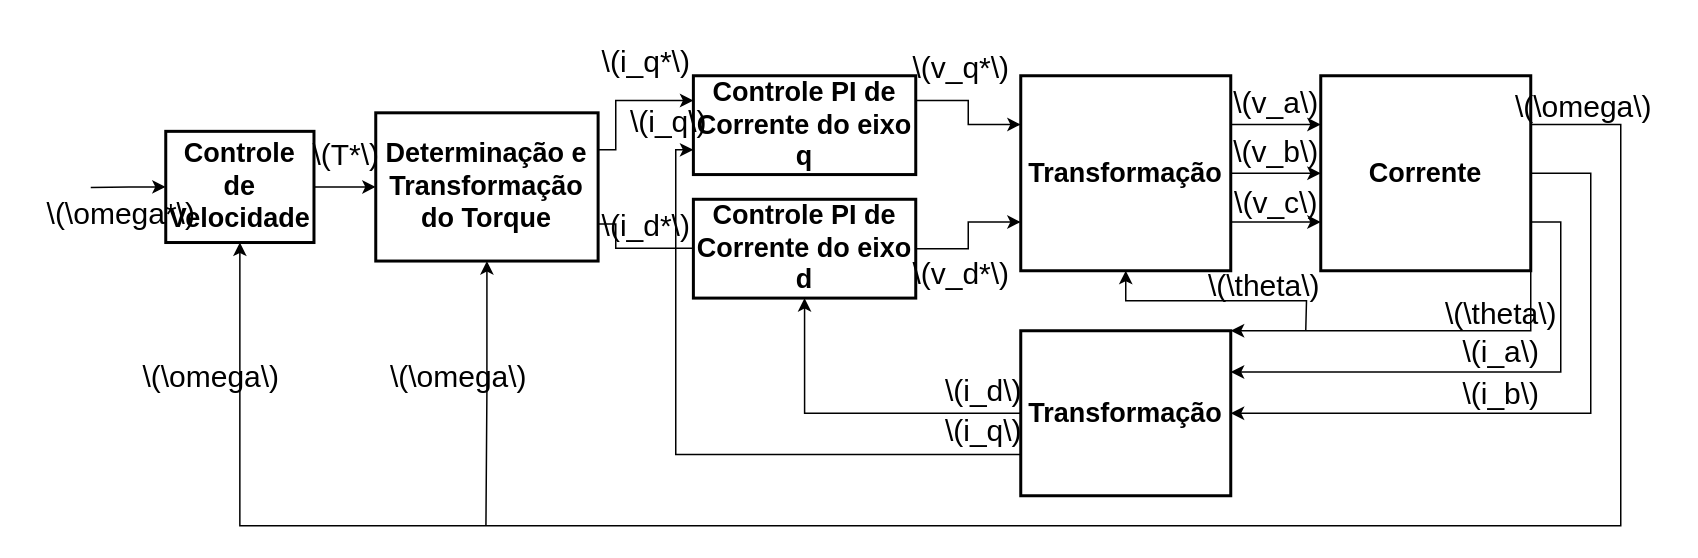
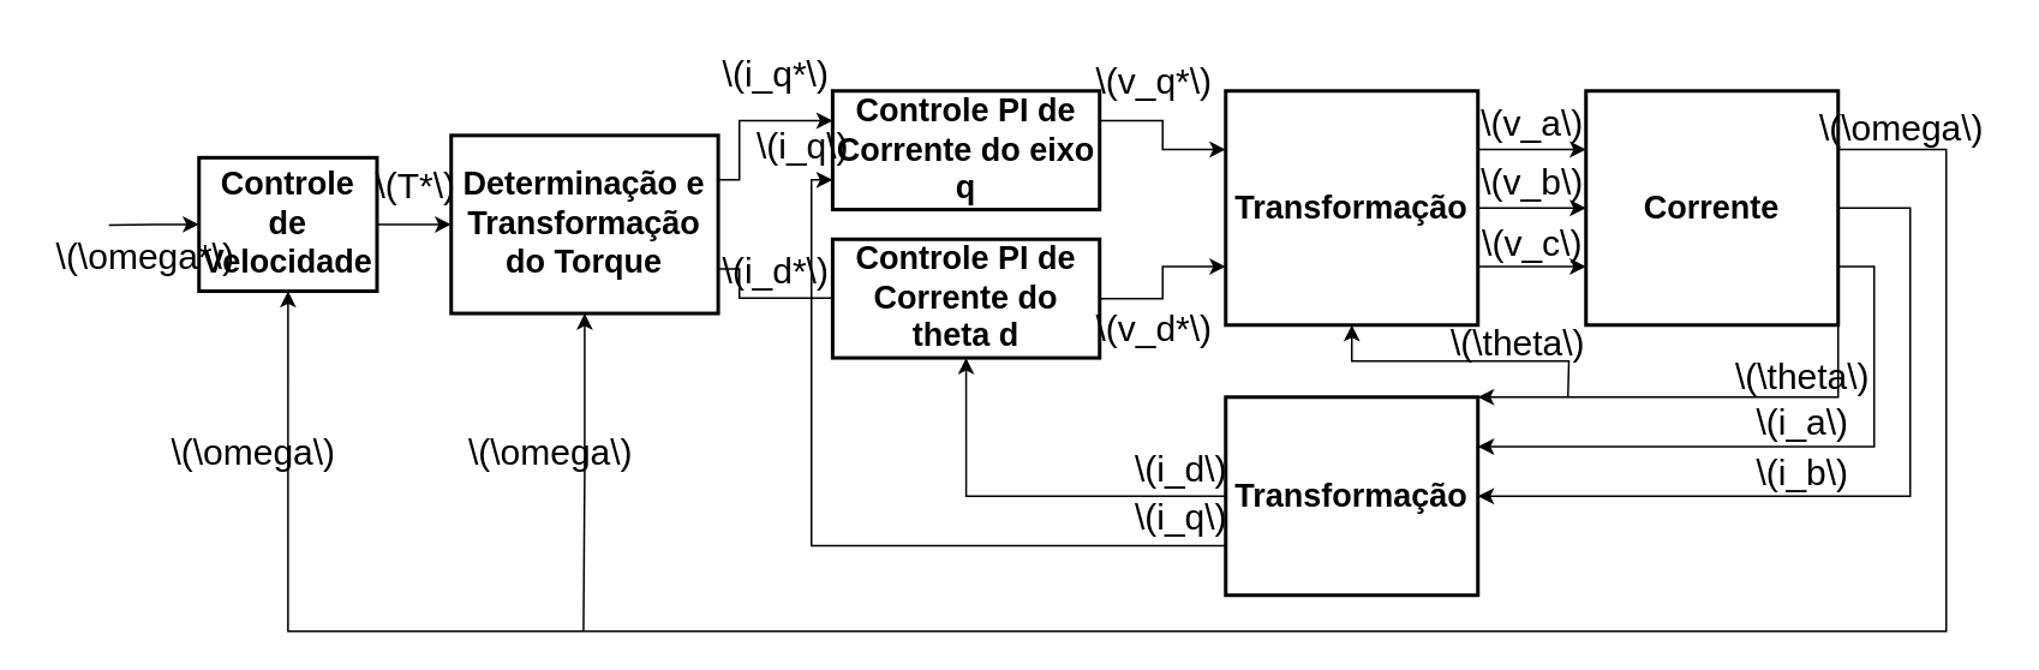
  <mxCell id="0" />
  <mxCell id="1" parent="0" />
  <mxCell id="2" style="edgeStyle=orthogonalEdgeStyle;rounded=0;orthogonalLoop=1;jettySize=auto;html=1;exitX=1;exitY=0.5;exitDx=0;exitDy=0;" edge="1" parent="1" source="6" target="11"><mxGeometry relative="1" as="geometry" /></mxCell>
  <mxCell id="3" style="edgeStyle=orthogonalEdgeStyle;rounded=0;orthogonalLoop=1;jettySize=auto;html=1;exitX=1;exitY=0.25;exitDx=0;exitDy=0;entryX=0;entryY=0.25;entryDx=0;entryDy=0;" edge="1" parent="1" source="6" target="11"><mxGeometry relative="1" as="geometry" /></mxCell>
  <mxCell id="4" style="edgeStyle=orthogonalEdgeStyle;rounded=0;orthogonalLoop=1;jettySize=auto;html=1;exitX=1;exitY=0.75;exitDx=0;exitDy=0;entryX=0;entryY=0.75;entryDx=0;entryDy=0;" edge="1" parent="1" source="6" target="11"><mxGeometry relative="1" as="geometry" /></mxCell>
  <mxCell id="5" style="edgeStyle=orthogonalEdgeStyle;rounded=0;orthogonalLoop=1;jettySize=auto;html=1;exitX=0.5;exitY=1;exitDx=0;exitDy=0;startArrow=classic;startFill=1;endArrow=none;endFill=0;" edge="1" parent="1" source="6"><mxGeometry relative="1" as="geometry"><mxPoint x="870" y="220" as="targetPoint" /></mxGeometry></mxCell>
  <mxCell id="6" value="&lt;b&gt;&lt;font style=&quot;font-size: 18px;&quot;&gt;Transformação&lt;/font&gt;&lt;/b&gt;" style="rounded=0;whiteSpace=wrap;html=1;strokeWidth=2;align=center;" vertex="1" parent="1"><mxGeometry x="680" y="50" width="140" height="130" as="geometry" /></mxCell>
  <mxCell id="7" style="edgeStyle=orthogonalEdgeStyle;rounded=0;orthogonalLoop=1;jettySize=auto;html=1;exitX=1;exitY=1;exitDx=0;exitDy=0;entryX=1;entryY=0;entryDx=0;entryDy=0;" edge="1" parent="1" source="11" target="14"><mxGeometry relative="1" as="geometry"><Array as="points"><mxPoint x="1020" y="220" /></Array></mxGeometry></mxCell>
  <mxCell id="8" style="edgeStyle=orthogonalEdgeStyle;rounded=0;orthogonalLoop=1;jettySize=auto;html=1;exitX=1;exitY=0.75;exitDx=0;exitDy=0;entryX=1;entryY=0.25;entryDx=0;entryDy=0;" edge="1" parent="1" source="11" target="14"><mxGeometry relative="1" as="geometry" /></mxCell>
  <mxCell id="9" style="edgeStyle=orthogonalEdgeStyle;rounded=0;orthogonalLoop=1;jettySize=auto;html=1;exitX=1;exitY=0.5;exitDx=0;exitDy=0;entryX=1;entryY=0.5;entryDx=0;entryDy=0;" edge="1" parent="1" source="11" target="14"><mxGeometry relative="1" as="geometry"><Array as="points"><mxPoint x="1060" y="115" /><mxPoint x="1060" y="275" /></Array></mxGeometry></mxCell>
  <mxCell id="10" style="edgeStyle=orthogonalEdgeStyle;rounded=0;orthogonalLoop=1;jettySize=auto;html=1;exitX=1;exitY=0.25;exitDx=0;exitDy=0;entryX=0.5;entryY=1;entryDx=0;entryDy=0;" edge="1" parent="1" source="11" target="19"><mxGeometry relative="1" as="geometry"><Array as="points"><mxPoint x="1080" y="83" /><mxPoint x="1080" y="350" /><mxPoint x="159" y="350" /></Array></mxGeometry></mxCell>
  <mxCell id="11" value="&lt;b&gt;&lt;font style=&quot;font-size: 18px;&quot;&gt;Corrente&lt;/font&gt;&lt;/b&gt;" style="rounded=0;whiteSpace=wrap;html=1;strokeWidth=2;align=center;" vertex="1" parent="1"><mxGeometry x="880" y="50" width="140" height="130" as="geometry" /></mxCell>
  <mxCell id="12" style="edgeStyle=orthogonalEdgeStyle;rounded=0;orthogonalLoop=1;jettySize=auto;html=1;exitX=0;exitY=0.75;exitDx=0;exitDy=0;entryX=0;entryY=0.75;entryDx=0;entryDy=0;" edge="1" parent="1" source="14" target="25"><mxGeometry relative="1" as="geometry"><Array as="points"><mxPoint x="450" y="303" /><mxPoint x="450" y="99" /></Array></mxGeometry></mxCell>
  <mxCell id="13" style="edgeStyle=orthogonalEdgeStyle;rounded=0;orthogonalLoop=1;jettySize=auto;html=1;entryX=0.5;entryY=1;entryDx=0;entryDy=0;" edge="1" parent="1" source="14" target="26"><mxGeometry relative="1" as="geometry" /></mxCell>
  <mxCell id="14" value="&lt;b&gt;&lt;font style=&quot;font-size: 18px;&quot;&gt;Transformação&lt;/font&gt;&lt;/b&gt;" style="rounded=0;whiteSpace=wrap;html=1;strokeWidth=2;align=center;" vertex="1" parent="1"><mxGeometry x="680" y="220" width="140" height="110" as="geometry" /></mxCell>
  <mxCell id="15" style="edgeStyle=orthogonalEdgeStyle;rounded=0;orthogonalLoop=1;jettySize=auto;html=1;exitX=1;exitY=0.25;exitDx=0;exitDy=0;entryX=0;entryY=0.25;entryDx=0;entryDy=0;" edge="1" parent="1" source="25" target="6"><mxGeometry relative="1" as="geometry" /></mxCell>
  <mxCell id="16" style="edgeStyle=orthogonalEdgeStyle;rounded=0;orthogonalLoop=1;jettySize=auto;html=1;exitX=1;exitY=0.5;exitDx=0;exitDy=0;entryX=0;entryY=0.75;entryDx=0;entryDy=0;" edge="1" parent="1" source="26" target="6"><mxGeometry relative="1" as="geometry" /></mxCell>
  <mxCell id="17" value="" style="edgeStyle=orthogonalEdgeStyle;rounded=0;orthogonalLoop=1;jettySize=auto;html=1;" edge="1" parent="1" source="19" target="23"><mxGeometry relative="1" as="geometry" /></mxCell>
  <mxCell id="18" style="edgeStyle=orthogonalEdgeStyle;rounded=0;orthogonalLoop=1;jettySize=auto;html=1;exitX=0;exitY=0.5;exitDx=0;exitDy=0;endArrow=none;endFill=0;startArrow=classic;startFill=1;" edge="1" parent="1" source="19"><mxGeometry relative="1" as="geometry"><mxPoint x="60" y="124.526" as="targetPoint" /></mxGeometry></mxCell>
  <mxCell id="19" value="&lt;b&gt;&lt;font style=&quot;font-size: 18px;&quot;&gt;Controle de Velocidade&lt;/font&gt;&lt;/b&gt;" style="rounded=0;whiteSpace=wrap;html=1;strokeWidth=2;align=center;" vertex="1" parent="1"><mxGeometry x="110" y="87.058" width="98.824" height="74.117" as="geometry" /></mxCell>
  <mxCell id="20" style="edgeStyle=orthogonalEdgeStyle;rounded=0;orthogonalLoop=1;jettySize=auto;html=1;exitX=1;exitY=0.25;exitDx=0;exitDy=0;entryX=0;entryY=0.25;entryDx=0;entryDy=0;" edge="1" parent="1" source="23" target="25"><mxGeometry relative="1" as="geometry"><Array as="points"><mxPoint x="410" y="99" /><mxPoint x="410" y="67" /></Array></mxGeometry></mxCell>
  <mxCell id="21" style="edgeStyle=orthogonalEdgeStyle;rounded=0;orthogonalLoop=1;jettySize=auto;html=1;exitX=1;exitY=0.75;exitDx=0;exitDy=0;endArrow=none;" edge="1" parent="1" source="23" target="26"><mxGeometry relative="1" as="geometry"><Array as="points"><mxPoint x="410" y="149" /><mxPoint x="410" y="165" /></Array></mxGeometry></mxCell>
  <mxCell id="22" style="edgeStyle=orthogonalEdgeStyle;rounded=0;orthogonalLoop=1;jettySize=auto;html=1;exitX=0.5;exitY=1;exitDx=0;exitDy=0;startArrow=classic;startFill=1;endArrow=none;endFill=0;" edge="1" parent="1" source="23"><mxGeometry relative="1" as="geometry"><mxPoint x="323.462" y="350" as="targetPoint" /></mxGeometry></mxCell>
  <mxCell id="23" value="&lt;b&gt;&lt;font style=&quot;font-size: 18px;&quot;&gt;Determinação e Transformação do Torque&lt;/font&gt;&lt;/b&gt;" style="rounded=0;whiteSpace=wrap;html=1;strokeWidth=2;align=center;" vertex="1" parent="1"><mxGeometry x="249.998" y="74.706" width="148.235" height="98.822" as="geometry" /></mxCell>
  <mxCell id="24" value="" style="group" vertex="1" connectable="0" parent="1"><mxGeometry x="461.765" y="50" width="148.235" height="148.234" as="geometry" /></mxCell>
  <mxCell id="25" value="&lt;span style=&quot;font-size: 18px;&quot;&gt;&lt;b&gt;Controle PI de Corrente do eixo q&lt;/b&gt;&lt;/span&gt;" style="rounded=0;whiteSpace=wrap;html=1;strokeWidth=2;align=center;" vertex="1" parent="24"><mxGeometry width="148.235" height="65.882" as="geometry" /></mxCell>
- <mxCell id="26" value="&lt;span style=&quot;font-size: 18px;&quot;&gt;&lt;b&gt;Controle PI de Corrente do eixo d&lt;/b&gt;&lt;/span&gt;" style="rounded=0;whiteSpace=wrap;html=1;strokeWidth=2;align=center;" vertex="1" parent="24"><mxGeometry y="82.352" width="148.235" height="65.882" as="geometry" /></mxCell>
+ <mxCell id="26" value="&lt;span style=&quot;font-size: 18px;&quot;&gt;&lt;b&gt;Controle PI de Corrente do theta d&lt;/b&gt;&lt;/span&gt;" style="rounded=0;whiteSpace=wrap;html=1;strokeWidth=2;align=center;" vertex="1" parent="24"><mxGeometry y="82.352" width="148.235" height="65.882" as="geometry" /></mxCell>
  <mxCell id="27" value="\(\omega*\)" style="text;html=1;align=center;verticalAlign=middle;resizable=0;points=[];autosize=1;strokeColor=none;fillColor=none;fontSize=20;" vertex="1" parent="1"><mxGeometry x="20" y="121.18" width="120" height="40" as="geometry" /></mxCell>
  <mxCell id="28" value="\(\omega\)" style="text;html=1;align=center;verticalAlign=middle;resizable=0;points=[];autosize=1;strokeColor=none;fillColor=none;fontSize=20;" vertex="1" parent="1"><mxGeometry x="85" y="230" width="110" height="40" as="geometry" /></mxCell>
  <mxCell id="29" value="\(T*\)" style="text;html=1;align=center;verticalAlign=middle;resizable=0;points=[];autosize=1;strokeColor=none;fillColor=none;fontSize=20;" vertex="1" parent="1"><mxGeometry x="195" y="82.06" width="70" height="40" as="geometry" /></mxCell>
  <mxCell id="30" value="\(\omega\)" style="text;html=1;align=center;verticalAlign=middle;resizable=0;points=[];autosize=1;strokeColor=none;fillColor=none;fontSize=20;" vertex="1" parent="1"><mxGeometry x="250" y="230" width="110" height="40" as="geometry" /></mxCell>
  <mxCell id="31" value="\(i_q*\)" style="text;html=1;align=center;verticalAlign=middle;resizable=0;points=[];autosize=1;strokeColor=none;fillColor=none;fontSize=20;" vertex="1" parent="1"><mxGeometry x="390" y="20" width="80" height="40" as="geometry" /></mxCell>
  <mxCell id="32" value="\(i_q\)" style="text;html=1;align=center;verticalAlign=middle;resizable=0;points=[];autosize=1;strokeColor=none;fillColor=none;fontSize=20;" vertex="1" parent="1"><mxGeometry x="410" y="60" width="70" height="40" as="geometry" /></mxCell>
  <mxCell id="33" value="\(i_d*\)" style="text;html=1;align=center;verticalAlign=middle;resizable=0;points=[];autosize=1;strokeColor=none;fillColor=none;fontSize=20;" vertex="1" parent="1"><mxGeometry x="390" y="128.53" width="80" height="40" as="geometry" /></mxCell>
  <mxCell id="34" value="\(i_q\)" style="text;html=1;align=center;verticalAlign=middle;resizable=0;points=[];autosize=1;strokeColor=none;fillColor=none;fontSize=20;" vertex="1" parent="1"><mxGeometry x="620" y="266" width="70" height="40" as="geometry" /></mxCell>
  <mxCell id="35" value="\(i_d\)" style="text;html=1;align=center;verticalAlign=middle;resizable=0;points=[];autosize=1;strokeColor=none;fillColor=none;fontSize=20;" vertex="1" parent="1"><mxGeometry x="620" y="239" width="70" height="40" as="geometry" /></mxCell>
  <mxCell id="36" value="\(\omega\)" style="text;html=1;align=center;verticalAlign=middle;resizable=0;points=[];autosize=1;strokeColor=none;fillColor=none;fontSize=20;" vertex="1" parent="1"><mxGeometry x="1000" y="50" width="110" height="40" as="geometry" /></mxCell>
  <mxCell id="37" value="\(v_q*\)" style="text;html=1;align=center;verticalAlign=middle;resizable=0;points=[];autosize=1;strokeColor=none;fillColor=none;fontSize=20;" vertex="1" parent="1"><mxGeometry x="595" y="24" width="90" height="40" as="geometry" /></mxCell>
  <mxCell id="38" value="\(v_d*\)" style="text;html=1;align=center;verticalAlign=middle;resizable=0;points=[];autosize=1;strokeColor=none;fillColor=none;fontSize=20;" vertex="1" parent="1"><mxGeometry x="595" y="160.53" width="90" height="40" as="geometry" /></mxCell>
  <mxCell id="39" value="\(v_a\)" style="text;html=1;align=center;verticalAlign=middle;resizable=0;points=[];autosize=1;strokeColor=none;fillColor=none;fontSize=20;" vertex="1" parent="1"><mxGeometry x="810" y="47.06" width="80" height="40" as="geometry" /></mxCell>
  <mxCell id="40" value="\(v_b\)" style="text;html=1;align=center;verticalAlign=middle;resizable=0;points=[];autosize=1;strokeColor=none;fillColor=none;fontSize=20;" vertex="1" parent="1"><mxGeometry x="810" y="80" width="80" height="40" as="geometry" /></mxCell>
  <mxCell id="41" value="\(v_c\)" style="text;html=1;align=center;verticalAlign=middle;resizable=0;points=[];autosize=1;strokeColor=none;fillColor=none;fontSize=20;" vertex="1" parent="1"><mxGeometry x="810" y="114" width="80" height="40" as="geometry" /></mxCell>
  <mxCell id="42" value="\(\theta\)" style="text;html=1;align=center;verticalAlign=middle;resizable=0;points=[];autosize=1;strokeColor=none;fillColor=none;fontSize=20;" vertex="1" parent="1"><mxGeometry x="792" y="168.53" width="100" height="40" as="geometry" /></mxCell>
  <mxCell id="43" value="\(\theta\)" style="text;html=1;align=center;verticalAlign=middle;resizable=0;points=[];autosize=1;strokeColor=none;fillColor=none;fontSize=20;" vertex="1" parent="1"><mxGeometry x="950" y="188" width="100" height="40" as="geometry" /></mxCell>
  <mxCell id="44" value="\(i_a\)" style="text;html=1;align=center;verticalAlign=middle;resizable=0;points=[];autosize=1;strokeColor=none;fillColor=none;fontSize=20;" vertex="1" parent="1"><mxGeometry x="965" y="213" width="70" height="40" as="geometry" /></mxCell>
  <mxCell id="45" value="\(i_b\)" style="text;html=1;align=center;verticalAlign=middle;resizable=0;points=[];autosize=1;strokeColor=none;fillColor=none;fontSize=20;" vertex="1" parent="1"><mxGeometry x="965" y="241" width="70" height="40" as="geometry" /></mxCell>
